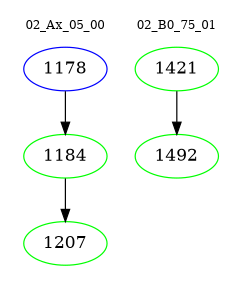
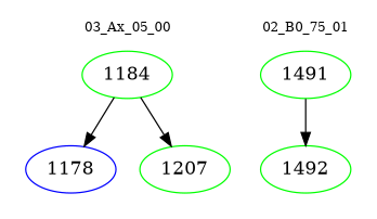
  digraph {
    node [color=green]
    edge [color=black]
    n1 [label=1184]
    n2 [color=blue label=1178]
    n3 [label=1207]
-   n4 [label=1421]
+   n4 [label=1491]
    n5 [label=1492]
    subgraph cluster_1 {
      color=white
      fontsize=10
-     label="02_Ax_05_00"
+     label="03_Ax_05_00"
      n1
      n2
      n3
    }
    subgraph cluster_2 {
      color=white
      fontsize=10
      label="02_B0_75_01"
      n4
      n5
    }
-   n2 -> n1
+   n1 -> n2
    n1 -> n3
    n4 -> n5
  }
